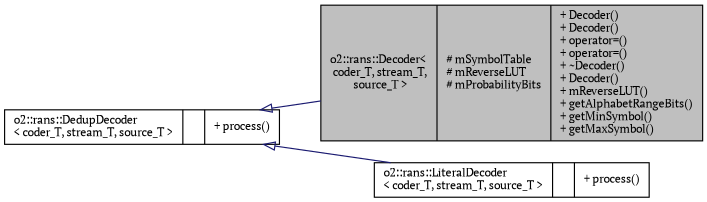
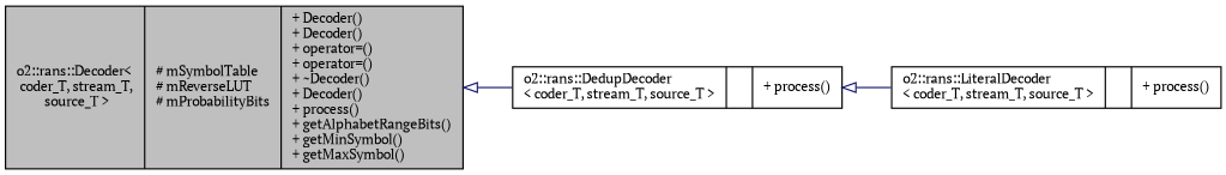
  digraph {
    fontname="PT Serif"
    rankdir=LR
    node [color=black fontname="PT Serif" fontsize=10 shape=record]
    edge [arrowtail=onormal color=midnightblue dir=back fontname="PT Serif" fontsize=10 labelfontname=Helvetica labelfontsize=10 style=solid]
-   n1 [fillcolor=grey75 fontcolor=black height=0.2 label="{o2::rans::Decoder\<\l coder_T, stream_T,\l source_T \>\n|# mSymbolTable\l# mReverseLUT\l# mProbabilityBits\l|+ Decoder()\l+ Decoder()\l+ operator=()\l+ operator=()\l+ ~Decoder()\l+ Decoder()\l+ mReverseLUT()\l+ getAlphabetRangeBits()\l+ getMinSymbol()\l+ getMaxSymbol()\l}" style=filled width=0.4]
+   n1 [fillcolor=grey75 fontcolor=black height=0.2 label="{o2::rans::Decoder\<\l coder_T, stream_T,\l source_T \>\n|# mSymbolTable\l# mReverseLUT\l# mProbabilityBits\l|+ Decoder()\l+ Decoder()\l+ operator=()\l+ operator=()\l+ ~Decoder()\l+ Decoder()\l+ process()\l+ getAlphabetRangeBits()\l+ getMinSymbol()\l+ getMaxSymbol()\l}" style=filled width=0.4]
    n2 [height=0.2 label="{o2::rans::DedupDecoder\l\< coder_T, stream_T, source_T \>\n||+ process()\l}" width=0.4]
    n3 [height=0.2 label="{o2::rans::LiteralDecoder\l\< coder_T, stream_T, source_T \>\n||+ process()\l}" width=0.4]
-   n2 -> n1
+   n1 -> n2
    n2 -> n3
  }
